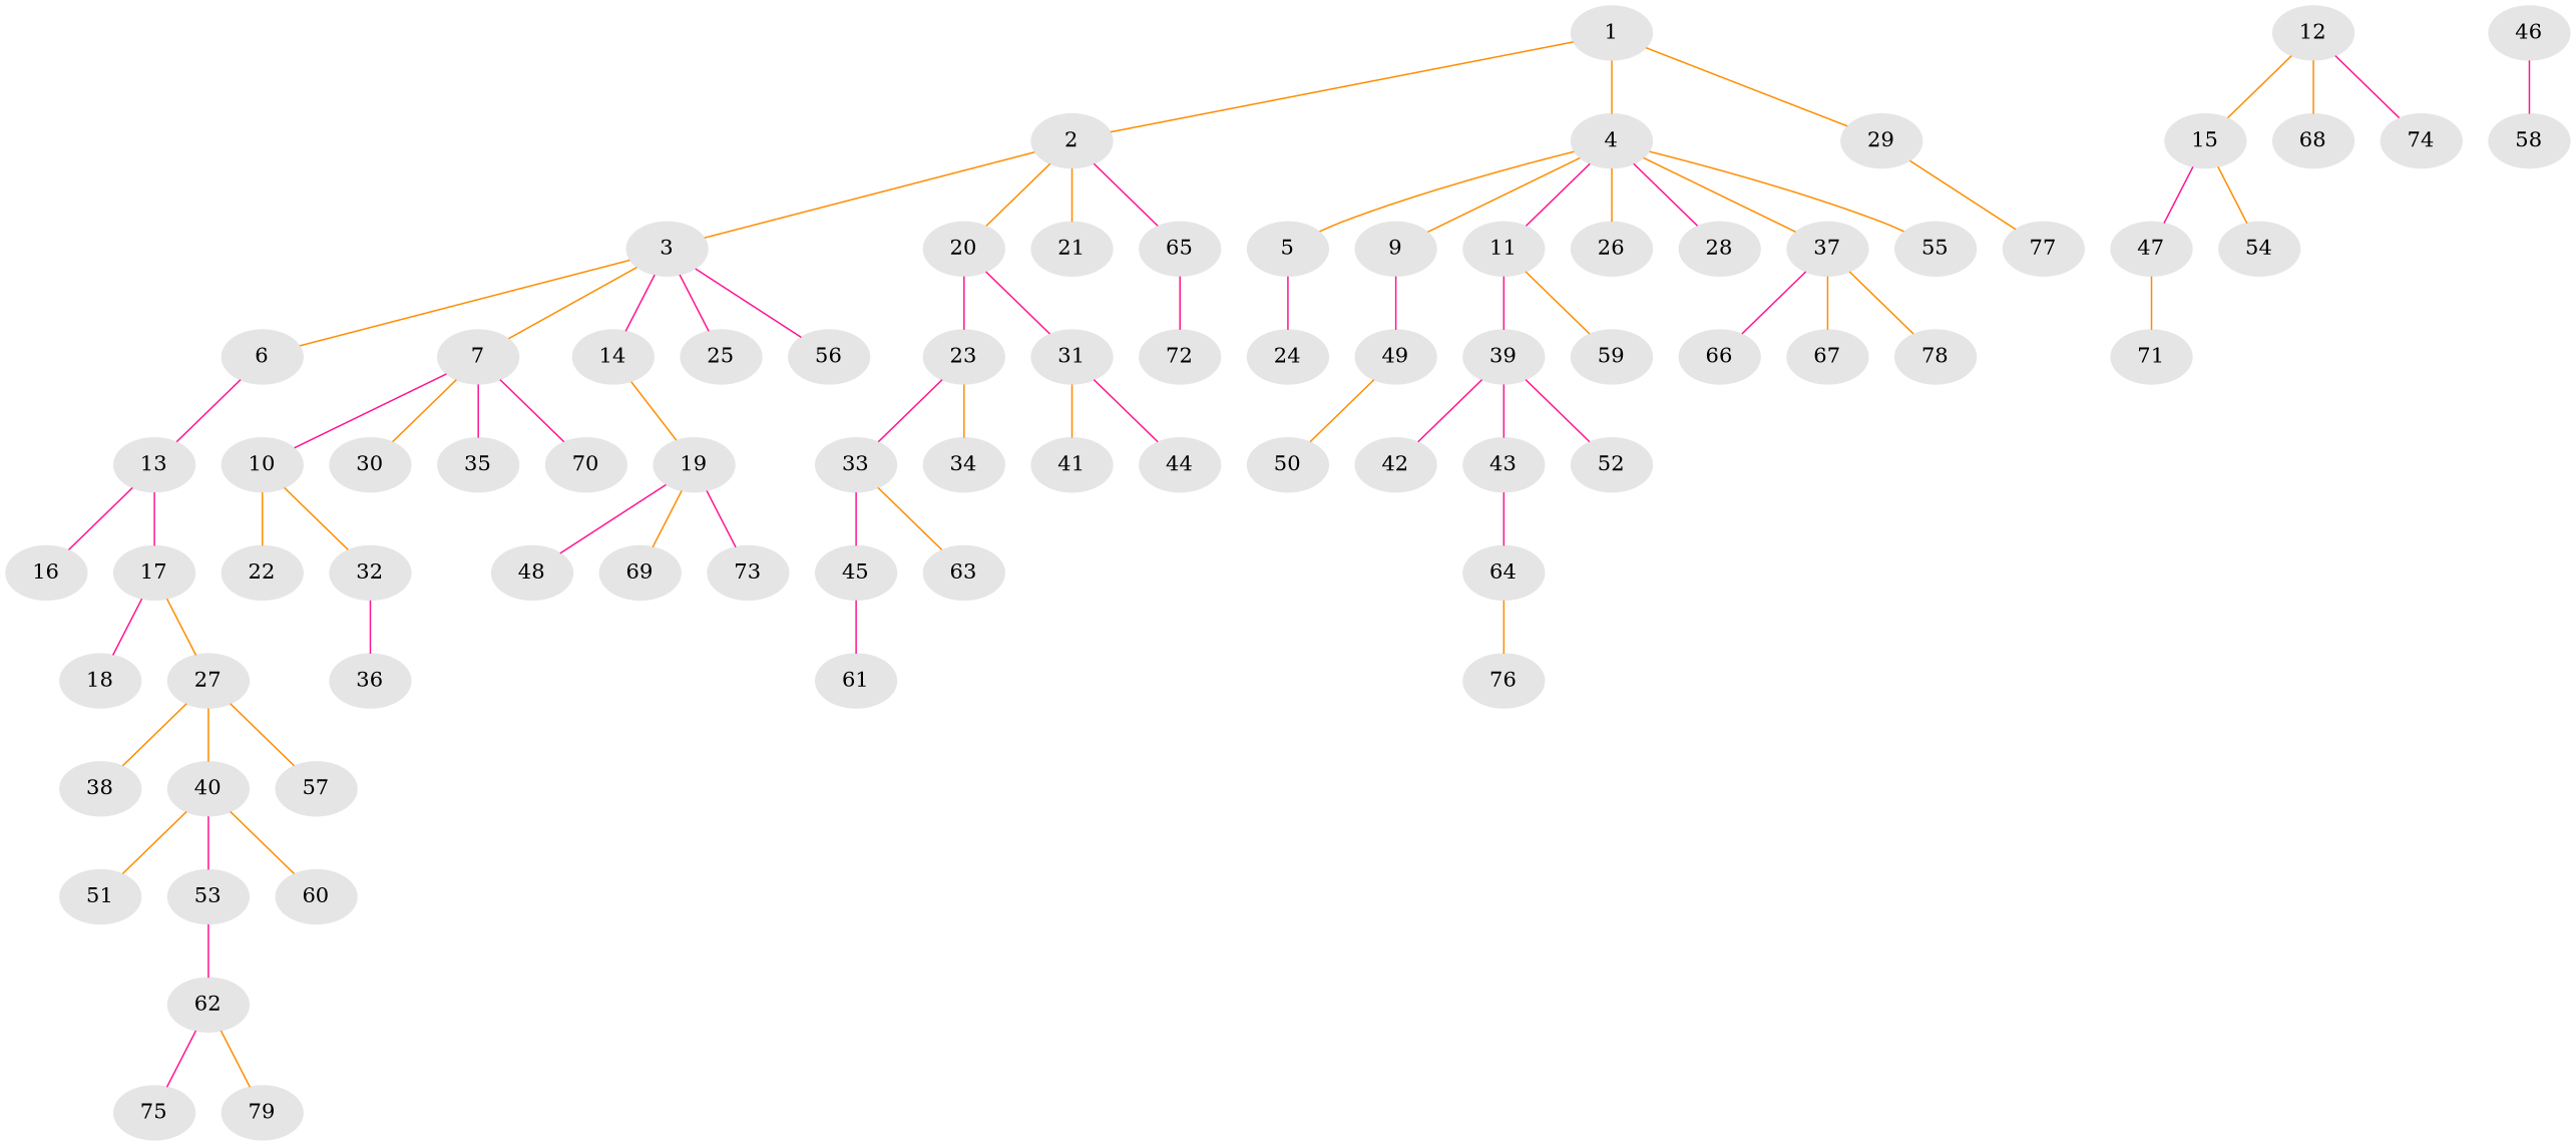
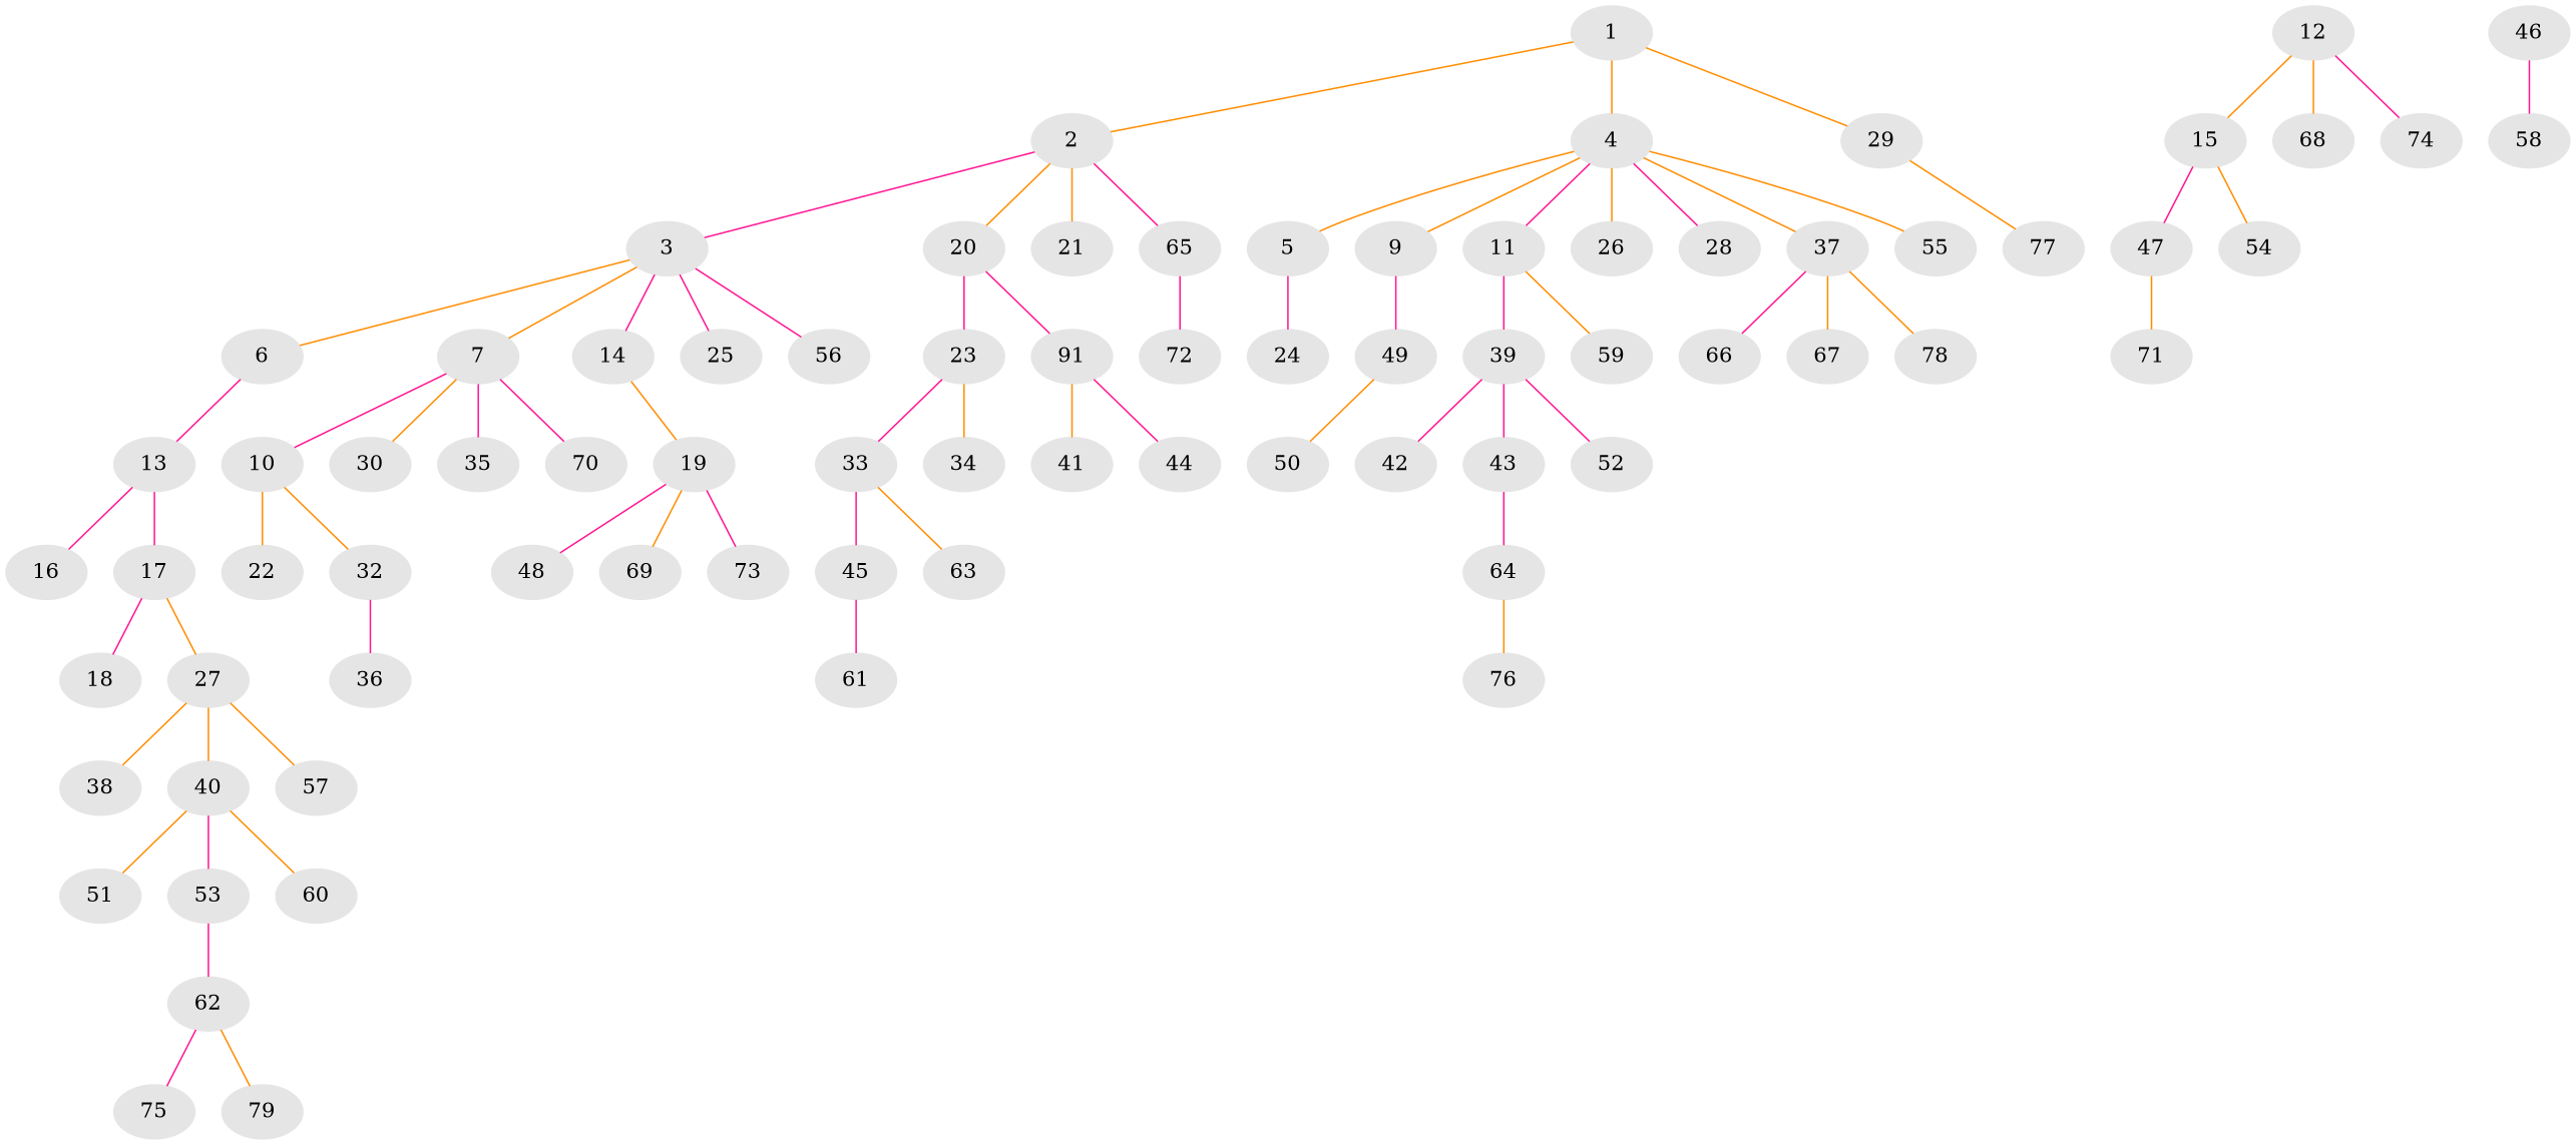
  graph {
    node [color=gray90 style=filled]
    edge [color=deeppink]
    1
    2
    4
    29
    3
    20
    21
    65
    5
    9
    11
    26
    28
    37
    55
    77
    6
    7
    14
    25
    56
    23
-   31
+   31 [label=91]
    72
    13
    10
    30
    35
    70
    19
    24
    49
    39
    59
    66
    67
    78
    16
    17
    22
    32
    12
    15
    68
    74
    46
    58
    50
    36
    42
    43
    52
    47
    54
    18
    27
    48
    69
    73
    71
    38
    40
    57
    33
    34
    41
    44
    45
    63
    51
    53
    60
    61
    64
    62
    76
    75
    79
    1 -- 2 [color=darkorange]
    1 -- 4 [color=darkorange]
    1 -- 29 [color=darkorange]
-   2 -- 3 [color=darkorange]
+   2 -- 3
    2 -- 20 [color=darkorange]
    2 -- 21 [color=darkorange]
    2 -- 65
    4 -- 5 [color=darkorange]
    4 -- 9 [color=darkorange]
    4 -- 11
    4 -- 26 [color=darkorange]
    4 -- 28
    4 -- 37 [color=darkorange]
    4 -- 55 [color=darkorange]
    29 -- 77 [color=darkorange]
    3 -- 6 [color=darkorange]
    3 -- 7 [color=darkorange]
    3 -- 14
    3 -- 25
    3 -- 56
    20 -- 23
    20 -- 31
    65 -- 72
    5 -- 24
    9 -- 49
    11 -- 39
    11 -- 59 [color=darkorange]
    37 -- 66
    37 -- 67 [color=darkorange]
    37 -- 78 [color=darkorange]
    6 -- 13
    7 -- 10
    7 -- 30 [color=darkorange]
    7 -- 35
    7 -- 70
    14 -- 19 [color=darkorange]
    23 -- 33
    23 -- 34 [color=darkorange]
    31 -- 41 [color=darkorange]
    31 -- 44
    13 -- 16
    13 -- 17
    10 -- 22 [color=darkorange]
    10 -- 32 [color=darkorange]
    19 -- 48
    19 -- 69 [color=darkorange]
    19 -- 73
    49 -- 50 [color=darkorange]
    39 -- 42
    39 -- 43
    39 -- 52
    17 -- 18
    17 -- 27 [color=darkorange]
    32 -- 36
    12 -- 15 [color=darkorange]
    12 -- 68 [color=darkorange]
    12 -- 74
    15 -- 47
    15 -- 54 [color=darkorange]
    46 -- 58
    43 -- 64
    47 -- 71 [color=darkorange]
    27 -- 38 [color=darkorange]
    27 -- 40 [color=darkorange]
    27 -- 57 [color=darkorange]
    40 -- 51 [color=darkorange]
    40 -- 53
    40 -- 60 [color=darkorange]
    33 -- 45
    33 -- 63 [color=darkorange]
    45 -- 61
    53 -- 62
    64 -- 76 [color=darkorange]
    62 -- 75
    62 -- 79 [color=darkorange]
  }
